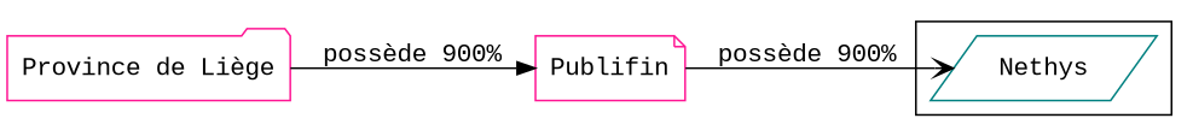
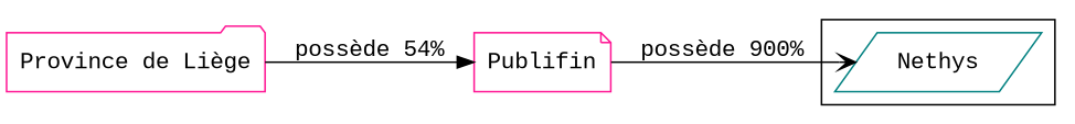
  digraph {
    fontname="Liberation Mono"
    rankdir=LR
    node [color=deeppink fontname="Liberation Mono"]
    edge [fontname="Liberation Mono"]
    n1 [color=teal label=Nethys shape=parallelogram]
    n2 [label="Province de Liège" shape=folder]
    n3 [label=Publifin shape=note]
    subgraph cluster_1 {
      n1
    }
    subgraph sub_2 {
      n2
    }
-   n2 -> n3 [arrowhead=normal label="possède 900%"]
+   n2 -> n3 [arrowhead=normal label="possède 54%"]
    n3 -> n1 [arrowhead=vee label="possède 900%"]
  }
